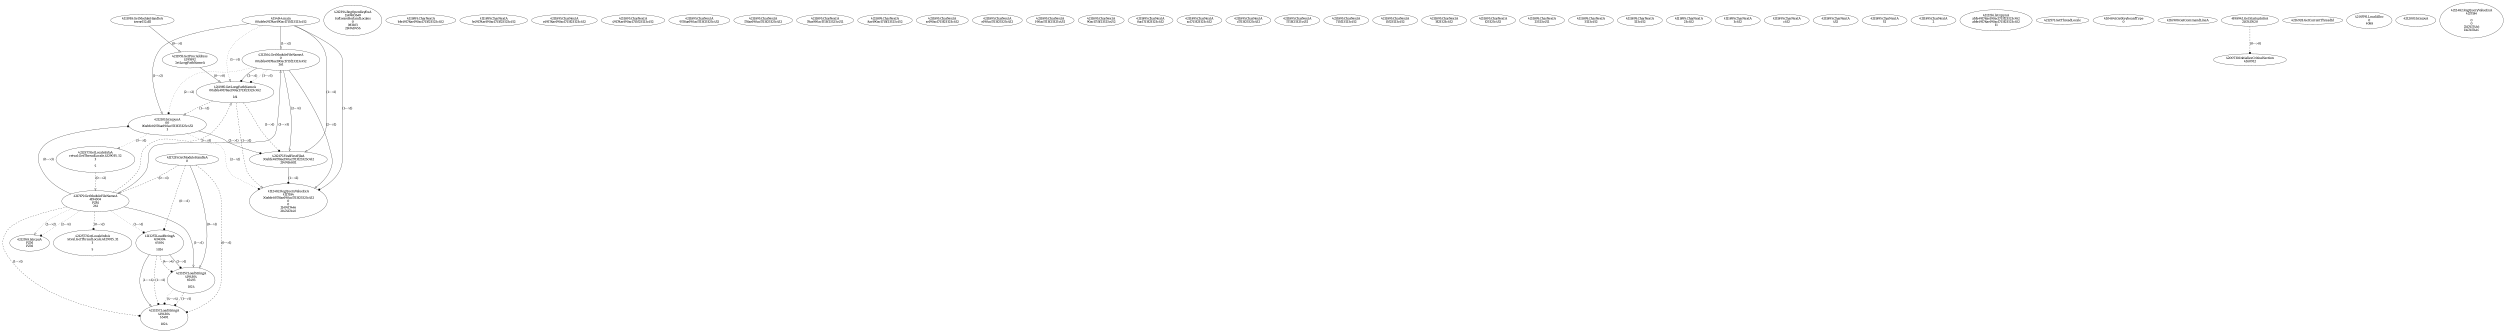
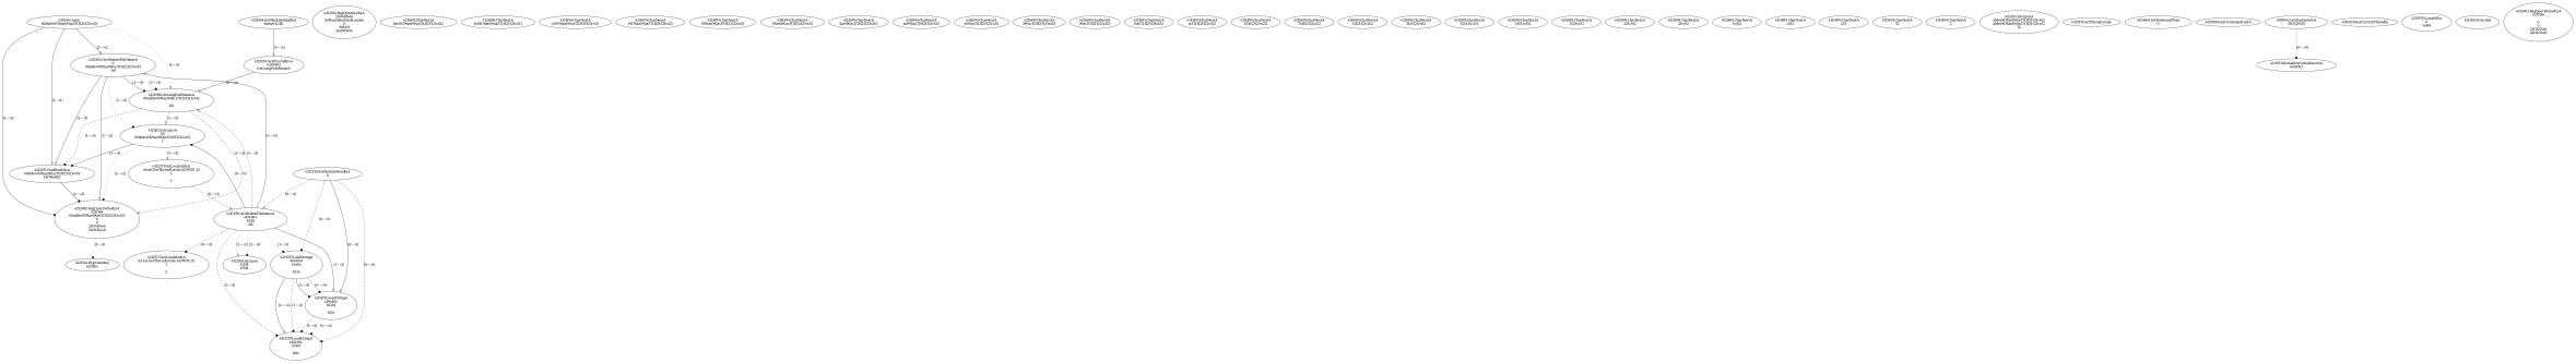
  digraph {
    fontname=Merriweather
    node [fontname=Merriweather]
    edge [arrowhead=dot fontname=Merriweather style=solid]
    n1 [label="4254144.main\n00abfe49178ae190ac1713f23323c452"]
    n2 [label="4212364.GetModuleFileNameA\n0\n00abfe49178ae190ac1713f23323c452\n261"]
    n3 [label="4211985.GetLongPathNameA\n00abfe49178ae190ac1713f23323c452\n\n261"]
    n4 [label="4212103.lstrcpynA\n00\n00abfe49178ae190ac1713f23323c452\n3"]
    n5 [label="4212175.FindFirstFileA\n00abfe49178ae190ac1713f23323c452\n2147416802"]
    n6 [label="4212482.RegQueryValueExA\n4217184\n00abfe49178ae190ac1713f23323c452\n0\n0\n2147417446\n2147417440"]
    n7 [label="4212577.GetLocaleInfoA\nretval_GetThreadLocale_4329035_32\n3\n\n5"]
+   n8 [label="4212534.RegCloseKey\n4217184"]
    n9 [label="4217235.GetModuleHandleA\n0"]
    n10 [label="4217179.GetModuleFileNameA\n4194304\nPZM\n261"]
    n11 [label="4213257.LoadStringA\n4194304\n65494\n\n1024"]
    n12 [label="4213257.LoadStringA\n4194304\n65493\n\n1024"]
    n13 [label="4213257.LoadStringA\n4194304\n65491\n\n1024"]
    n14 [label="4212558.lstrcpyA\nPZM\nPZM"]
    n15 [label="4212577.GetLocaleInfoA\nretval_GetThreadLocale_4329015_32\n3\n\n5"]
    n16 [label="4212394.RegOpenKeyExA\n2147483649\nSoftware\Borland\Locales\n0\n983103\n2147417456"]
    n17 [label="4211938.GetModuleHandleA\nkernel32.dll"]
    n18 [label="4211955.GetProcAddress\n6295592\nGetLongPathNameA"]
    n19 [label="4211895.CharNextA\nbfe49178ae190ac1713f23323c452"]
    n20 [label="4211895.CharNextA\nfe49178ae190ac1713f23323c452"]
    n21 [label="4211895.CharNextA\ne49178ae190ac1713f23323c452"]
    n22 [label="4211895.CharNextA\n49178ae190ac1713f23323c452"]
    n23 [label="4211895.CharNextA\n9178ae190ac1713f23323c452"]
    n24 [label="4211895.CharNextA\n178ae190ac1713f23323c452"]
-   n25 [label="4211895.CharNextA\n78ae190ac1713f23323c452"]
    n26 [label="4211895.CharNextA\n8ae190ac1713f23323c452"]
    n27 [label="4211895.CharNextA\nae190ac1713f23323c452"]
    n28 [label="4211895.CharNextA\ne190ac1713f23323c452"]
    n29 [label="4211895.CharNextA\n190ac1713f23323c452"]
    n30 [label="4211895.CharNextA\n90ac1713f23323c452"]
    n31 [label="4211895.CharNextA\n0ac1713f23323c452"]
    n32 [label="4211895.CharNextA\nac1713f23323c452"]
-   n33 [label="4211895.CharNextA\nc1713f23323c452"]
    n34 [label="4211895.CharNextA\n1713f23323c452"]
    n35 [label="4211895.CharNextA\n713f23323c452"]
    n36 [label="4211895.CharNextA\n13f23323c452"]
    n37 [label="4211895.CharNextA\n3f23323c452"]
    n38 [label="4211895.CharNextA\nf23323c452"]
    n39 [label="4211895.CharNextA\n23323c452"]
    n40 [label="4211895.CharNextA\n3323c452"]
    n41 [label="4211895.CharNextA\n323c452"]
    n42 [label="4211895.CharNextA\n23c452"]
    n43 [label="4211895.CharNextA\n3c452"]
    n44 [label="4211895.CharNextA\nc452"]
    n45 [label="4211895.CharNextA\n452"]
    n46 [label="4211895.CharNextA\n52"]
    n47 [label="4211895.CharNextA\n2"]
    n48 [label="4212156.lstrcpynA\nabfe49178ae190ac1713f23323c452\nabfe49178ae190ac1713f23323c452\n31"]
    n49 [label="4212571.GetThreadLocale\n"]
    n50 [label="4204841.GetKeyboardType\n0"]
    n51 [label="4216908.GetCommandLineA\n"]
    n52 [label="4198942.GetStartupInfoA\n2147417620"]
    n53 [label="4200730.InitializeCriticalSection\n4260912"]
    n54 [label="4216928.GetCurrentThreadId\n"]
    n55 [label="4200791.LocalAlloc\n0\n4088"]
    n56 [label="4212003.lstrcpyA\n\n"]
    n57 [label="4212482.RegQueryValueExA\n4217184\n\n0\n0\n2147417446\n2147417440"]
    n1 -> n2 [arrowhead=onormal label="(1-->2)"]
    n1 -> n3 [arrowhead=onormal label="(1-->1)" style=dotted]
-   n1 -> n4 [arrowhead=onormal label="(1-->2)"]
    n1 -> n5 [arrowhead=onormal label="(1-->1)"]
    n1 -> n6 [label="(1-->2)"]
    n2 -> n3 [label="(2-->1)"]
    n2 -> n3 [label="(3-->3)" style=dotted]
    n2 -> n4 [label="(2-->2)" style=dotted]
    n2 -> n5 [arrowhead=onormal label="(2-->1)"]
    n2 -> n6 [arrowhead=onormal label="(2-->2)"]
    n3 -> n4 [arrowhead=onormal label="(1-->2)" style=dashed]
    n3 -> n5 [label="(1-->1)" style=dashed]
    n3 -> n6 [arrowhead=onormal label="(1-->2)" style=dashed]
    n4 -> n5 [label="(2-->1)"]
    n4 -> n6 [label="(2-->2)" style=dotted]
    n4 -> n7 [arrowhead=onormal label="(3-->2)" style=dotted]
    n5 -> n6 [label="(1-->2)"]
+   n6 -> n8 [label="(1-->1)" style=dotted]
    n7 -> n10 [arrowhead=onormal label="(0-->2)" style=dashed]
    n9 -> n10 [arrowhead=onormal label="(0-->1)" style=dashed]
    n9 -> n11 [label="(0-->1)" style=dashed]
    n9 -> n12 [arrowhead=onormal label="(0-->1)"]
    n9 -> n13 [label="(0-->1)" style=dashed]
    n10 -> n2 [arrowhead=onormal label="(3-->3)"]
    n10 -> n3 [arrowhead=onormal label="(3-->3)" style=dashed]
    n10 -> n4 [label="(0-->3)"]
    n10 -> n11 [label="(1-->1)" style=dotted]
    n10 -> n12 [arrowhead=onormal label="(1-->1)"]
    n10 -> n13 [label="(1-->1)" style=dashed]
    n10 -> n14 [label="(2-->1)" style=dotted]
    n10 -> n14 [arrowhead=onormal label="(2-->2)" style=dotted]
    n10 -> n15 [label="(0-->2)" style=dashed]
    n11 -> n12 [label="(1-->1)"]
    n11 -> n12 [label="(4-->4)" style=dashed]
    n11 -> n13 [label="(1-->1)" style=dashed]
    n11 -> n13 [arrowhead=onormal label="(4-->4)"]
    n12 -> n13 [label="(1-->1)" style=dashed]
    n12 -> n13 [label="(4-->4)" style=dotted]
    n17 -> n18 [arrowhead=onormal label="(0-->1)"]
    n18 -> n3 [arrowhead=onormal label="(0-->0)"]
    n52 -> n53 [label="(0-->0)" style=dashed]
  }
